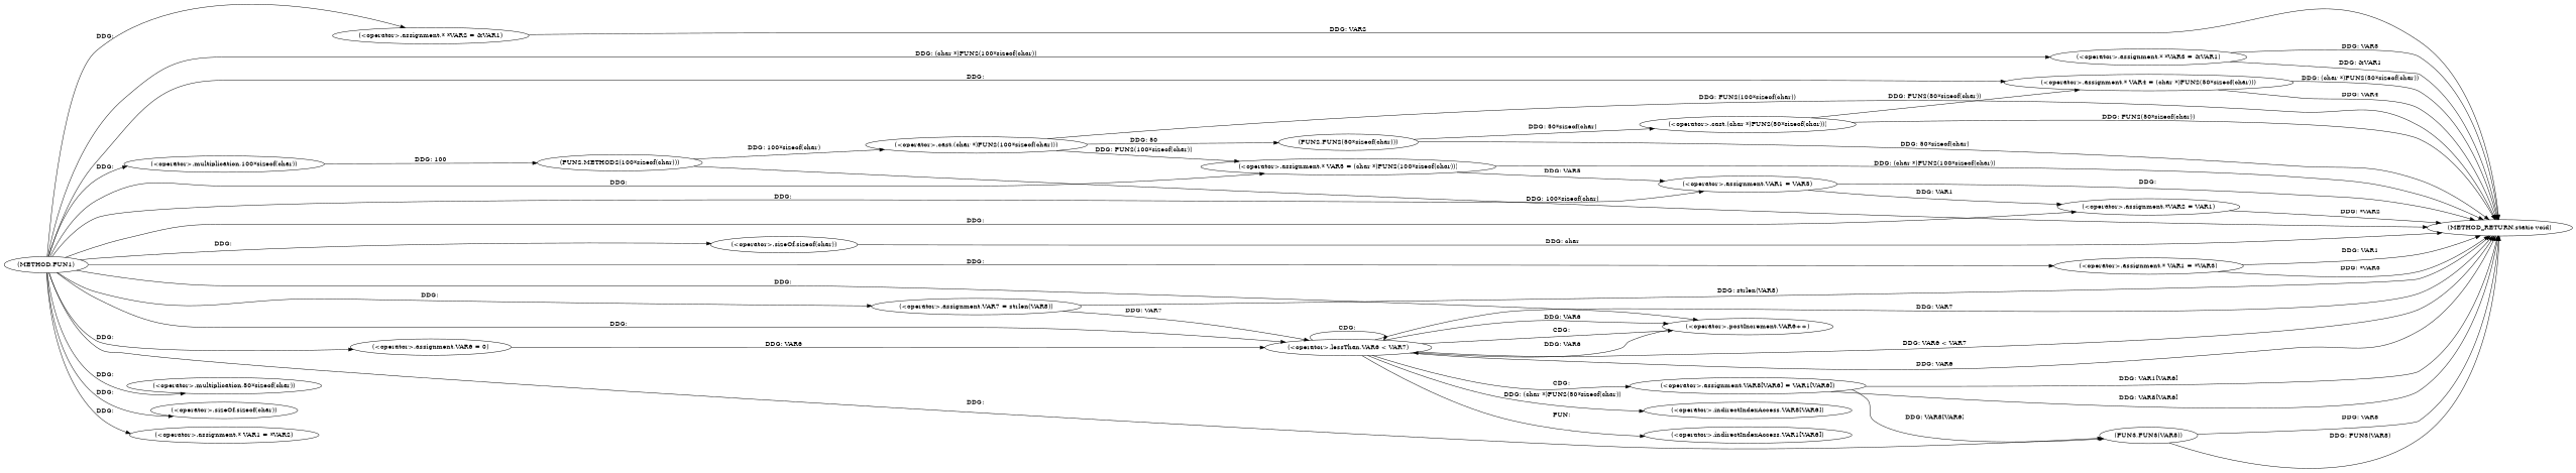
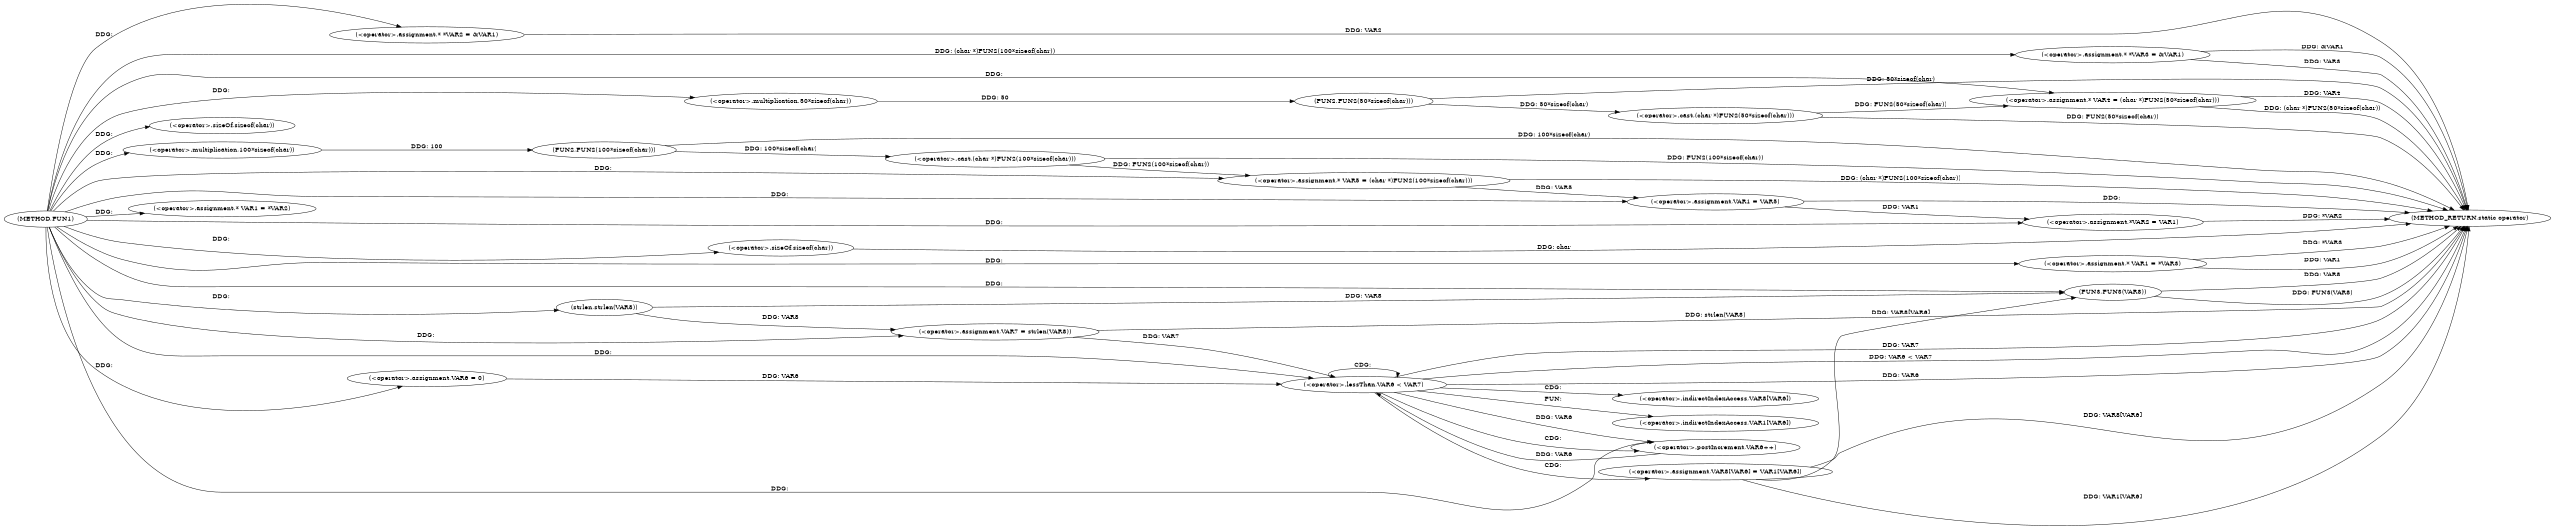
  digraph {
    rankdir=LR
    n1 [label="(METHOD,FUN1)"]
    n2 [label="(<operator>.assignment,* *VAR2 = &VAR1)"]
    n3 [label="(<operator>.assignment,* *VAR3 = &VAR1)"]
    n4 [label="(<operator>.assignment,* VAR4 = (char *)FUN2(50*sizeof(char)))"]
    n5 [label="(<operator>.multiplication,50*sizeof(char))"]
    n6 [label="(<operator>.sizeOf,sizeof(char))"]
    n7 [label="(<operator>.assignment,* VAR5 = (char *)FUN2(100*sizeof(char)))"]
    n8 [label="(<operator>.multiplication,100*sizeof(char))"]
    n9 [label="(<operator>.sizeOf,sizeof(char))"]
    n10 [label="(<operator>.assignment,* VAR1 = *VAR2)"]
    n11 [label="(<operator>.assignment,VAR1 = VAR5)"]
    n12 [label="(<operator>.assignment,*VAR2 = VAR1)"]
    n13 [label="(<operator>.assignment,* VAR1 = *VAR3)"]
    n14 [label="(<operator>.assignment,VAR7 = strlen(VAR8))"]
+   n15 [label="(strlen,strlen(VAR8))"]
    n16 [label="(<operator>.assignment,VAR6 = 0)"]
    n17 [label="(<operator>.lessThan,VAR6 < VAR7)"]
    n18 [label="(<operator>.postIncrement,VAR6++)"]
    n19 [label="(FUN3,FUN3(VAR8))"]
-   n20 [label="(METHOD_RETURN,static void)"]
+   n20 [label="(METHOD_RETURN,static operator)"]
    n21 [label="(FUN2,FUN2(50*sizeof(char)))"]
-   n22 [label="(FUN2,METHOD2(100*sizeof(char)))"]
+   n22 [label="(FUN2,FUN2(100*sizeof(char)))"]
    n23 [label="(<operator>.assignment,VAR8[VAR6] = VAR1[VAR6])"]
    n24 [label="(<operator>.indirectIndexAccess,VAR8[VAR6])"]
    n25 [label="(<operator>.indirectIndexAccess,VAR1[VAR6])"]
    n26 [label="(<operator>.cast,(char *)FUN2(50*sizeof(char)))"]
    n27 [label="(<operator>.cast,(char *)FUN2(100*sizeof(char)))"]
    n1 -> n2 [label="DDG: "]
    n1 -> n3 [label="DDG: (char *)FUN2(100*sizeof(char))"]
    n1 -> n4 [label="DDG: "]
    n1 -> n5 [label="DDG: "]
    n1 -> n6 [label="DDG: "]
    n1 -> n7 [label="DDG: "]
    n1 -> n8 [label="DDG: "]
    n1 -> n9 [label="DDG: "]
    n1 -> n10 [label="DDG: "]
    n1 -> n11 [label="DDG: "]
    n1 -> n12 [label="DDG: "]
    n1 -> n13 [label="DDG: "]
    n1 -> n14 [label="DDG: "]
+   n1 -> n15 [label="DDG: "]
    n1 -> n16 [label="DDG: "]
    n1 -> n17 [label="DDG: "]
    n1 -> n18 [label="DDG: "]
    n1 -> n19 [label="DDG: "]
    n2 -> n20 [label="DDG: VAR2"]
    n3 -> n20 [label="DDG: VAR3"]
    n3 -> n20 [label="DDG: &VAR1"]
    n4 -> n20 [label="DDG: VAR4"]
    n4 -> n20 [label="DDG: (char *)FUN2(50*sizeof(char))"]
-   n27 -> n21 [label="DDG: 50"]
+   n5 -> n21 [label="DDG: 50"]
    n7 -> n11 [label="DDG: VAR5"]
    n7 -> n20 [label="DDG: (char *)FUN2(100*sizeof(char))"]
    n8 -> n22 [label="DDG: 100"]
    n9 -> n20 [label="DDG: char"]
    n11 -> n12 [label="DDG: VAR1"]
    n11 -> n20 [label="DDG: "]
    n12 -> n20 [label="DDG: *VAR2"]
    n13 -> n20 [label="DDG: VAR1"]
    n13 -> n20 [label="DDG: *VAR3"]
    n14 -> n17 [label="DDG: VAR7"]
    n14 -> n20 [label="DDG: strlen(VAR8)"]
+   n15 -> n14 [label="DDG: VAR8"]
+   n15 -> n19 [label="DDG: VAR8"]
    n16 -> n17 [label="DDG: VAR6"]
    n17 -> n17 [label="CDG: "]
    n17 -> n18 [label="DDG: VAR6"]
    n17 -> n18 [label="CDG: "]
    n17 -> n20 [label="DDG: VAR7"]
    n17 -> n20 [label="DDG: VAR6 < VAR7"]
    n17 -> n20 [label="DDG: VAR6"]
    n17 -> n23 [label="CDG: "]
-   n17 -> n24 [label="DDG: (char *)FUN2(50*sizeof(char))"]
+   n17 -> n24 [label="CDG: "]
    n17 -> n25 [label="FUN: "]
    n18 -> n17 [label="DDG: VAR6"]
    n19 -> n20 [label="DDG: VAR8"]
    n19 -> n20 [label="DDG: FUN3(VAR8)"]
    n21 -> n20 [label="DDG: 50*sizeof(char)"]
    n21 -> n26 [label="DDG: 50*sizeof(char)"]
    n22 -> n20 [label="DDG: 100*sizeof(char)"]
    n22 -> n27 [label="DDG: 100*sizeof(char)"]
    n23 -> n19 [label="DDG: VAR8[VAR6]"]
    n23 -> n20 [label="DDG: VAR8[VAR6]"]
    n23 -> n20 [label="DDG: VAR1[VAR6]"]
    n26 -> n4 [label="DDG: FUN2(50*sizeof(char))"]
    n26 -> n20 [label="DDG: FUN2(50*sizeof(char))"]
    n27 -> n7 [label="DDG: FUN2(100*sizeof(char))"]
    n27 -> n20 [label="DDG: FUN2(100*sizeof(char))"]
  }
